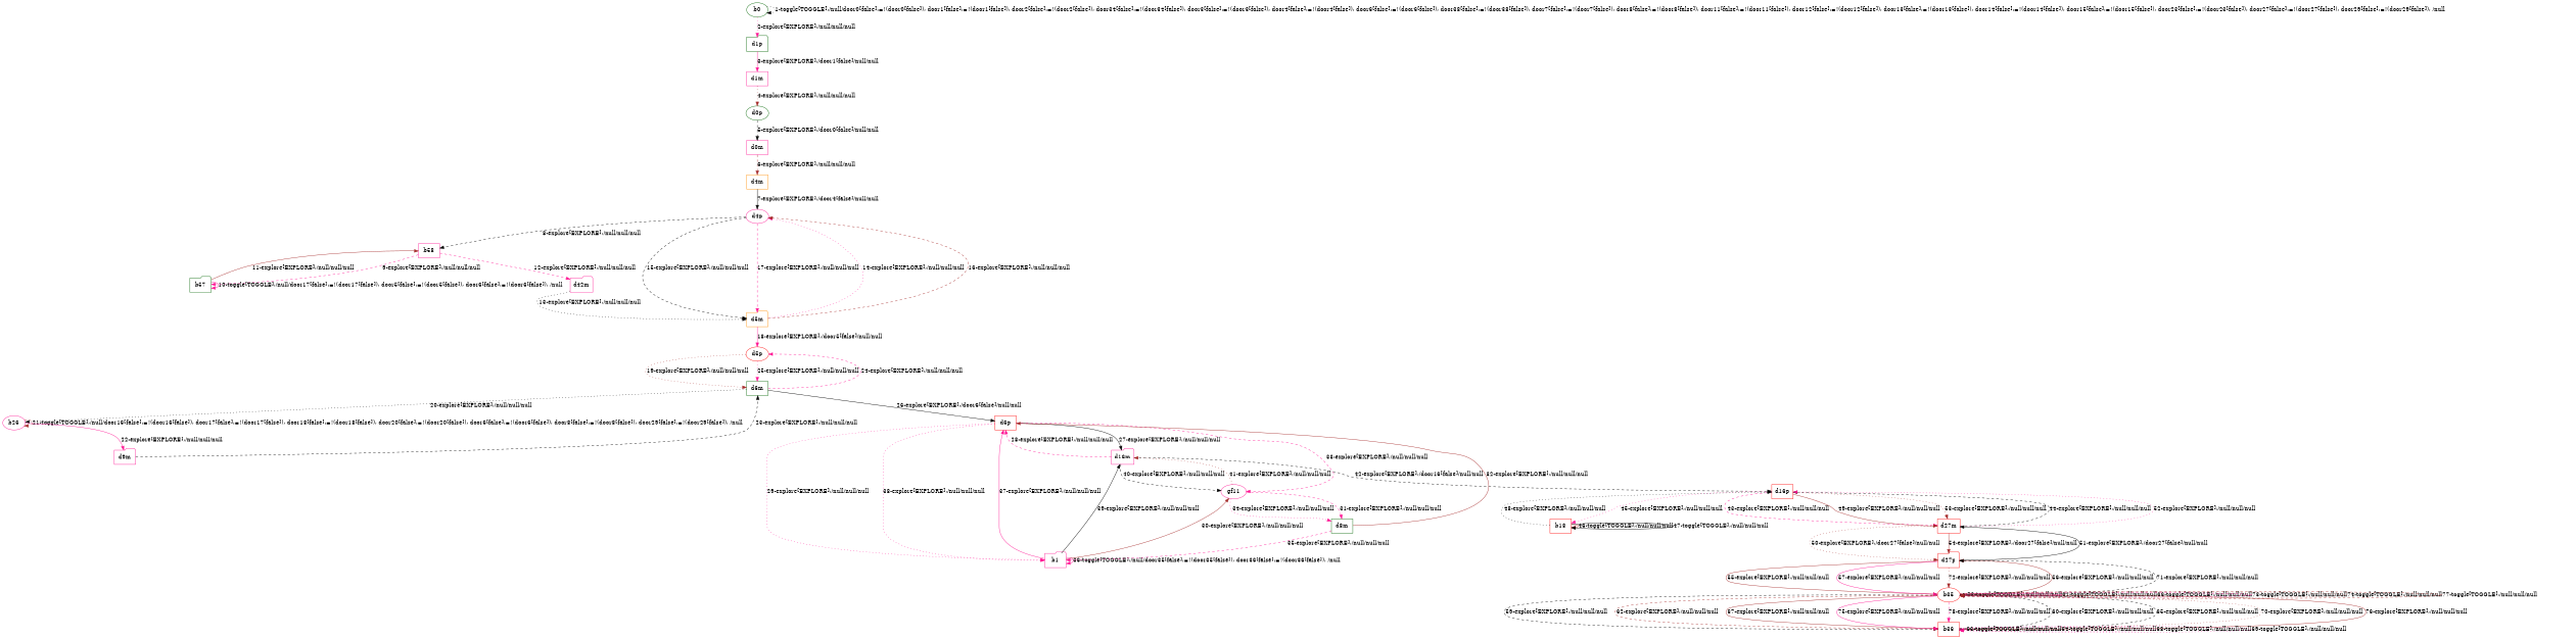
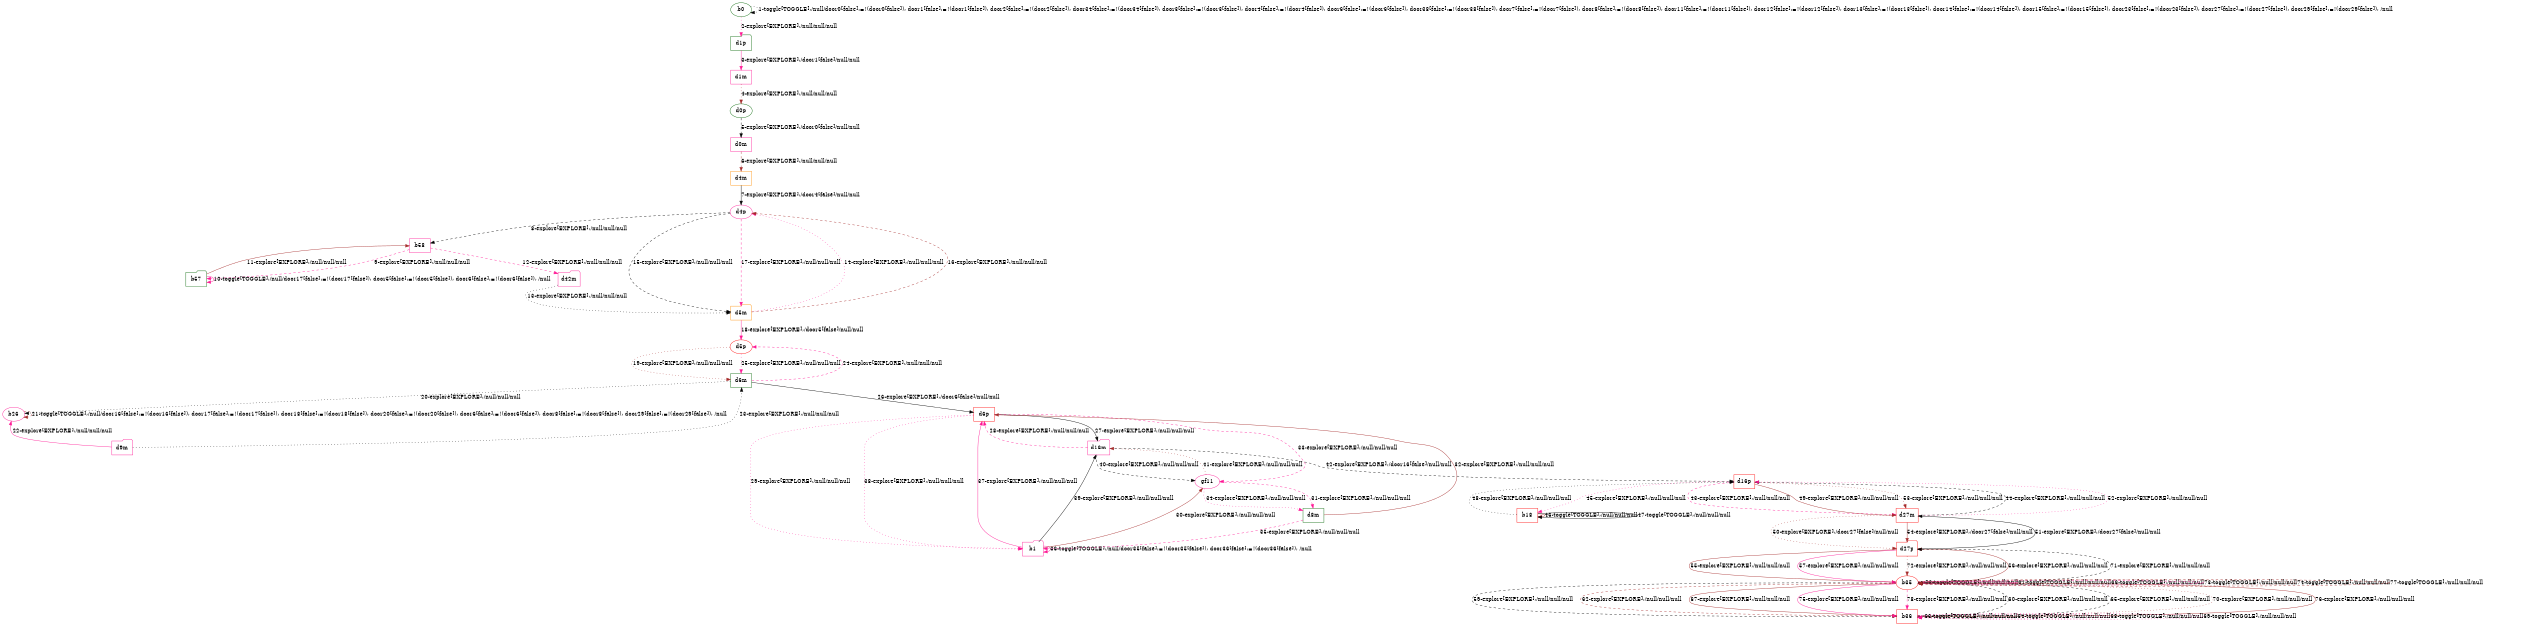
  digraph {
    node [color=deeppink shape=box]
    edge [color=deeppink style=dashed]
    b0 [color=darkgreen shape=ellipse]
    d1p [color=darkgreen shape=folder]
    d1m
    d0p [color=darkgreen shape=ellipse]
    d0m
    d4m [color=darkorange]
    d4p [shape=ellipse]
    b58
    d5m [color=darkorange shape=folder]
    b57 [color=darkgreen shape=folder]
    n11 [label=d42m shape=folder]
    d5p [color=red shape=ellipse]
    d6m [color=darkgreen]
    b26 [shape=ellipse]
    d6p [color=red]
    d9m [shape=folder]
    d16m [shape=folder]
    b1 [shape=folder]
    gf11 [shape=ellipse]
    d16p [color=red]
    d8m [color=darkgreen]
    d27m [color=red]
    b18 [color=red]
    d27p [color=red shape=folder]
    b35 [color=red shape=ellipse]
    b36 [color=red]
    b0 -> b0 [color=black label="1-toggle[TOGGLE];/null/door0[false]:=!(door0[false]); door1[false]:=!(door1[false]); door2[false]:=!(door2[false]); door34[false]:=!(door34[false]); door3[false]:=!(door3[false]); door4[false]:=!(door4[false]); door6[false]:=!(door6[false]); door38[false]:=!(door38[false]); door7[false]:=!(door7[false]); door8[false]:=!(door8[false]); door11[false]:=!(door11[false]); door12[false]:=!(door12[false]); door13[false]:=!(door13[false]); door14[false]:=!(door14[false]); door15[false]:=!(door15[false]); door23[false]:=!(door23[false]); door27[false]:=!(door27[false]); door29[false]:=!(door29[false]); /null" style=dotted]
    b0 -> d1p [label="2-explore[EXPLORE];/null/null/null" style=dotted]
    d1p -> d1m [label="3-explore[EXPLORE];/door1[false]/null/null" style=solid]
    d1m -> d0p [color=brown label="4-explore[EXPLORE];/null/null/null" style=dotted]
    d0p -> d0m [color=black label="5-explore[EXPLORE];/door0[false]/null/null"]
    d0m -> d4m [color=brown label="6-explore[EXPLORE];/null/null/null"]
    d4m -> d4p [color=black label="7-explore[EXPLORE];/door4[false]/null/null" style=solid]
    d4p -> b58 [color=black label="8-explore[EXPLORE];/null/null/null"]
    d4p -> d5m [color=black label="15-explore[EXPLORE];/null/null/null"]
    d4p -> d5m [label="17-explore[EXPLORE];/null/null/null"]
    b58 -> b57 [label="9-explore[EXPLORE];/null/null/null"]
    b58 -> n11 [label="12-explore[EXPLORE];/null/null/null"]
    d5m -> d4p [label="14-explore[EXPLORE];/null/null/null" style=dotted]
    d5m -> d4p [color=brown label="16-explore[EXPLORE];/null/null/null"]
    d5m -> d5p [label="18-explore[EXPLORE];/door5[false]/null/null" style=solid]
    b57 -> b58 [color=brown label="11-explore[EXPLORE];/null/null/null" style=solid]
    b57 -> b57 [label="10-toggle[TOGGLE];/null/door17[false]:=!(door17[false]); door5[false]:=!(door5[false]); door6[false]:=!(door6[false]); /null" style=solid]
    n11 -> d5m [color=black label="13-explore[EXPLORE];/null/null/null" style=dotted]
    d5p -> d6m [color=brown label="19-explore[EXPLORE];/null/null/null" style=dotted]
    d5p -> d6m [label="25-explore[EXPLORE];/null/null/null" style=dotted]
    d6m -> d5p [label="24-explore[EXPLORE];/null/null/null"]
    d6m -> b26 [color=black label="20-explore[EXPLORE];/null/null/null" style=dotted]
    d6m -> d6p [color=black label="26-explore[EXPLORE];/door6[false]/null/null" style=solid]
    b26 -> b26 [color=brown label="21-toggle[TOGGLE];/null/door16[false]:=!(door16[false]); door17[false]:=!(door17[false]); door18[false]:=!(door18[false]); door20[false]:=!(door20[false]); door6[false]:=!(door6[false]); door8[false]:=!(door8[false]); door29[false]:=!(door29[false]); /null"]
-   b26 -> d9m [label="22-explore[EXPLORE];/null/null/null" style=solid]
+   d9m -> b26 [label="22-explore[EXPLORE];/null/null/null" style=solid]
    d6p -> d16m [color=black label="27-explore[EXPLORE];/null/null/null" style=solid]
    d6p -> b1 [label="29-explore[EXPLORE];/null/null/null" style=dotted]
    d6p -> b1 [label="38-explore[EXPLORE];/null/null/null" style=dotted]
    d6p -> gf11 [label="33-explore[EXPLORE];/null/null/null"]
-   d9m -> d6m [color=black label="23-explore[EXPLORE];/null/null/null"]
+   d9m -> d6m [color=black label="23-explore[EXPLORE];/null/null/null" style=dotted]
    d16m -> d6p [label="28-explore[EXPLORE];/null/null/null"]
    d16m -> gf11 [color=black label="40-explore[EXPLORE];/null/null/null"]
    d16m -> d16p [color=black label="42-explore[EXPLORE];/door16[false]/null/null"]
    b1 -> d6p [label="37-explore[EXPLORE];/null/null/null" style=solid]
    b1 -> d16m [color=black label="39-explore[EXPLORE];/null/null/null" style=solid]
    b1 -> b1 [label="36-toggle[TOGGLE];/null/door35[false]:=!(door35[false]); door36[false]:=!(door36[false]); /null" style=solid]
    b1 -> gf11 [color=brown label="30-explore[EXPLORE];/null/null/null" style=solid]
    gf11 -> d16m [color=brown label="41-explore[EXPLORE];/null/null/null" style=dotted]
    gf11 -> d8m [label="31-explore[EXPLORE];/null/null/null"]
    gf11 -> d8m [label="34-explore[EXPLORE];/null/null/null" style=dotted]
    d16p -> d27m [label="43-explore[EXPLORE];/null/null/null"]
    d16p -> d27m [color=brown label="49-explore[EXPLORE];/null/null/null" style=solid]
    d16p -> d27m [color=brown label="53-explore[EXPLORE];/null/null/null" style=dotted]
    d16p -> b18 [label="45-explore[EXPLORE];/null/null/null" style=dotted]
    d8m -> d6p [color=brown label="32-explore[EXPLORE];/null/null/null" style=solid]
    d8m -> b1 [label="35-explore[EXPLORE];/null/null/null"]
    d27m -> d16p [color=black label="44-explore[EXPLORE];/null/null/null"]
    d27m -> d16p [label="52-explore[EXPLORE];/null/null/null" style=dotted]
    d27m -> d27p [color=brown label="50-explore[EXPLORE];/door27[false]/null/null" style=dotted]
    d27m -> d27p [color=brown label="54-explore[EXPLORE];/door27[false]/null/null" style=solid]
    b18 -> d16p [color=black label="48-explore[EXPLORE];/null/null/null" style=dotted]
    b18 -> b18 [color=brown label="46-toggle[TOGGLE];/null/null/null" style=solid]
    b18 -> b18 [color=black label="47-toggle[TOGGLE];/null/null/null" style=solid]
    d27p -> d27m [color=black label="51-explore[EXPLORE];/door27[false]/null/null" style=solid]
    d27p -> b35 [color=brown label="55-explore[EXPLORE];/null/null/null" style=solid]
    d27p -> b35 [label="57-explore[EXPLORE];/null/null/null" style=solid]
    d27p -> b35 [color=brown label="72-explore[EXPLORE];/null/null/null" style=dotted]
    b35 -> d27p [color=brown label="56-explore[EXPLORE];/null/null/null" style=solid]
    b35 -> d27p [color=black label="71-explore[EXPLORE];/null/null/null"]
    b35 -> b35 [label="58-toggle[TOGGLE];/null/null/null" style=solid]
    b35 -> b35 [label="61-toggle[TOGGLE];/null/null/null" style=solid]
    b35 -> b35 [color=black label="66-toggle[TOGGLE];/null/null/null" style=dotted]
    b35 -> b35 [label="73-toggle[TOGGLE];/null/null/null"]
    b35 -> b35 [color=brown label="74-toggle[TOGGLE];/null/null/null" style=dotted]
    b35 -> b35 [color=brown label="77-toggle[TOGGLE];/null/null/null"]
    b35 -> b36 [color=black label="59-explore[EXPLORE];/null/null/null"]
    b35 -> b36 [color=brown label="62-explore[EXPLORE];/null/null/null"]
    b35 -> b36 [color=brown label="67-explore[EXPLORE];/null/null/null" style=solid]
    b35 -> b36 [label="75-explore[EXPLORE];/null/null/null" style=solid]
    b35 -> b36 [label="78-explore[EXPLORE];/null/null/null"]
    b36 -> b35 [color=black label="60-explore[EXPLORE];/null/null/null"]
    b36 -> b35 [color=black label="65-explore[EXPLORE];/null/null/null"]
    b36 -> b35 [color=brown label="70-explore[EXPLORE];/null/null/null" style=dotted]
    b36 -> b35 [color=brown label="76-explore[EXPLORE];/null/null/null" style=solid]
    b36 -> b36 [label="63-toggle[TOGGLE];/null/null/null"]
    b36 -> b36 [color=black label="64-toggle[TOGGLE];/null/null/null"]
    b36 -> b36 [label="68-toggle[TOGGLE];/null/null/null" style=dotted]
    b36 -> b36 [label="69-toggle[TOGGLE];/null/null/null" style=dotted]
  }
